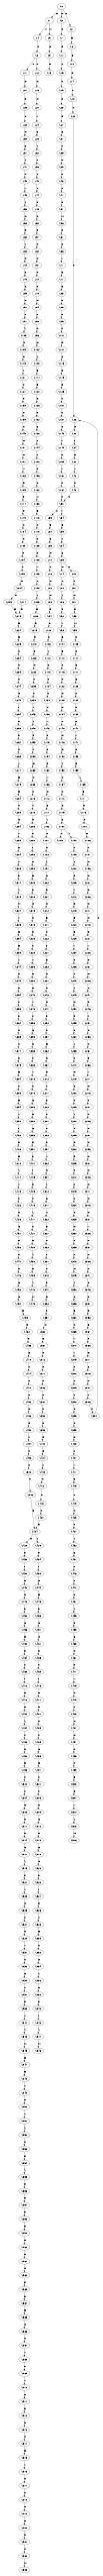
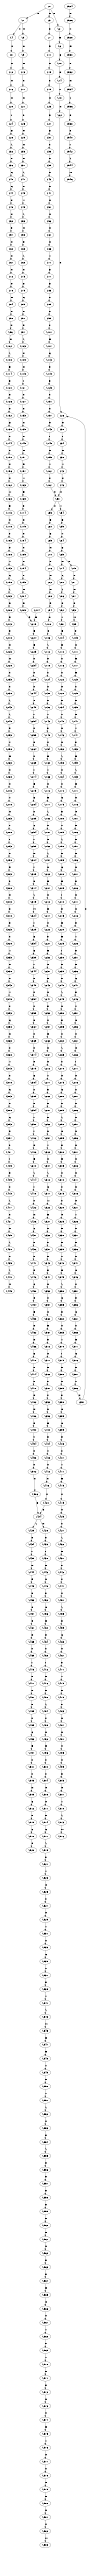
  strict digraph {
    S0
    S1
    S2
    S3
    S4
    S5
    S6
    S7
    S8
    S9
    S10
    S11
    S12
    S13
    S14
    S15
    S16
    S17
    S18
    S19
    S20
    S21
    S22
    S23
    S24
    S25
    S26
    S27
    S28
    S29
    S30
    S31
    S32
    S33
    S34
    S35
    S36
    S37
    S38
    S39
    S40
    S41
    S42
    S43
    S44
    S45
    S46
    S47
    S48
    S49
    S50
    S51
    S52
    S53
    S54
    S55
    S56
    S57
    S58
    S59
    S60
    S61
    S62
    S63
    S64
    S65
    S66
    S67
    S68
    S69
    S70
    S71
    S72
    S73
    S74
    S75
    S76
    S77
    S78
    S79
    S80
    S81
    S82
    S83
    S84
    S85
    S86
    S87
    S88
    S89
    S90
    S91
    S92
    S93
    S94
    S95
    S96
    S97
    S98
    S99
    S100
    S101
    S102
    S103
    S104
    S105
    S106
    S107
    S108
    S109
    S110
    S111
    S112
    S113
    S114
    S115
    S116
    S117
    S118
    S119
    S120
    S121
    S122
    S123
    S124
    S125
    S126
    S127
    S128
    S129
    S130
    S131
    S132
    S133
    S134
    S135
    S136
    S137
    S138
    S139
    S140
    S141
    S142
    S143
    S144
    S145
    S146
    S147
    S148
    S149
    S150
    S151
    S152
    S153
    S154
    S155
    S156
    S157
    S158
    S159
    S160
    S161
    S162
    S163
    S164
    S165
    S166
    S167
    S168
    S169
    S170
    S171
    S172
    S173
    S174
    S175
    S176
    S177
    S178
    S179
    S180
    S181
    S182
    S183
    S184
    S185
    S186
    S187
    S188
    S189
    S190
    S191
    S192
    S193
    S194
    S195
    S196
    S197
    S198
    S199
    S200
    S201
    S202
    S203
    S204
    S205
    S206
    S207
    S208
    S209
    S210
    S211
    S212
    S213
    S219
    S215
    S216
    S217
    S218
    S214
    S220
    S221
    S222
    S223
    S224
    S225
    S226
    S227
    S228
    S229
    S230
    S231
    S232
    S233
    S234
    S235
    S236
    S237
    S238
    S239
    S240
    S241
    S242
    S243
    S244
    S245
    S246
    S247
    S248
    S249
    S250
    S251
    S252
    S253
    S254
    S255
    S256
    S257
    S258
    S259
    S260
    S261
    S262
    S263
    S264
    S265
    S266
    S267
    S268
    S269
    S270
    S271
    S272
    S273
    S274
    S275
    S276
    S277
    S278
    S279
    S280
    S281
    S282
    S283
    S284
    S285
    S286
    S287
    S288
    S289
    S290
    S291
    S292
    S293
    S294
    S295
    S296
    S297
    S298
    S299
    S300
    S301
    S302
    S303
    S304
    S305
    S306
    S307
    S308
    S309
    S310
    S311
    S312
    S313
    S314
    S315
    S316
    S317
    S318
    S319
    S320
    S321
    S322
    S323
    S324
    S325
    S326
    S327
    S328
    S329
    S330
    S331
    S332
    S333
    S334
    S335
    S336
    S337
    S338
    S339
    S340
    S341
    S342
    S343
    S344
    S345
    S346
    S347
    S348
    S349
    S350
    S351
    S352
    S353
    S354
    S355
    S356
    S357
    S358
    S359
    S360
    S361
    S362
    S363
    S364
    S365
    S366
    S367
    S368
    S369
    S370
    S371
    S372
    S373
    S374
    S375
    S376
    S377
    S378
    S379
    S380
    S381
    S382
    S383
    S384
    S385
    S386
    S387
    S388
    S389
    S390
    S391
    S392
    S393
    S394
    S395
    S396
    S397
    S398
    S399
    S400
    S401
    S402
    S403
    S404
    S405
    S406
    S407
    S408
    S409
    n411 [label=S610]
    S411
    S412
    S413
    S414
    S415
    S416
    S417
    S418
    S419
    S420
    S421
    S422
    S423
    S424
    S425
    S426
    S427
    S428
    S429
    S430
    S431
    S432
    S433
    S434
    S435
    S436
    S437
    S438
    S439
    S440
    S441
    S442
    S443
    S444
    S445
    S446
    S447
    S448
    S449
    S450
    S451
    S452
    S453
    S454
    S455
    S456
    S457
    S458
    S459
    S460
    S461
    S462
    S463
    S464
    S465
    S466
    S467
    S468
    S469
    S470
    S471
    S472
    S473
    S474
    S475
    S476
    S477
    S478
    S479
    S480
    S481
    S482
    S483
    S484
    S485
    S486
    S487
    S488
    S489
    S490
    S491
    S492
    S493
    S494
    S495
    S496
    S497
    S498
    S499
    S500
    S501
    S502
    S503
    S504
    S505
    S506
    S507
    S508
    S509
    S510
    S511
    S512
    S513
    S514
    S515
    S516
    S517
    S518
    S519
    S520
    S521
-   S522
    S523
    S524
    S525
    S526
    S527
    S528
    S529
    S530
    S531
    S532
    S533
    S534
    S535
    S536
    S537
    S538
    S539
    S540
    S541
    S542
    S543
    S544
    S545
    S546
    S547
    S548
    S549
    S550
    S551
    S552
    S553
    S554
    S555
    S556
    S557
    S558
    S559
    S560
    S561
    S562
    S563
    S564
    S565
    S566
    S567
    S568
    S569
    S570
    S571
    S572
    S573
    S574
    S575
    S576
    S577
    S578
    S579
    S580
    S581
    S582
    S583
    S0 -> S1 [label=K]
    S0 -> S2 [label=A]
    S0 -> S3 [label=N]
    S1 -> S4 [label=Y]
    S1 -> S5 [label=M]
    S2 -> S6 [label=H]
    S3 -> S7 [label=D]
    S4 -> S8 [label=T]
    S5 -> S9 [label=Q]
    S6 -> S10 [label=G]
    S7 -> S11 [label=E]
    S8 -> S12 [label=T]
    S9 -> S13 [label=K]
    S10 -> S14 [label=R]
    S11 -> S15 [label=Q]
    S12 -> S16 [label=K]
-   S8 -> S17 [label=T]
+   S13 -> S17 [label=T]
    S14 -> S18 [label=Y]
    S15 -> S19 [label=T]
    S16 -> S20 [label=K]
    S17 -> S21 [label=N]
    S18 -> S22 [label=A]
    S19 -> S23 [label=K]
    S20 -> S24 [label=I]
    S21 -> S25 [label=P]
    S22 -> S26 [label=T]
    S23 -> S27 [label=E]
    S24 -> S28 [label=E]
    S25 -> S29 [label=Q]
    S26 -> S30 [label=Q]
    S27 -> S31 [label=E]
    S28 -> S32 [label=S]
    S29 -> S33 [label=K]
    S30 -> S34 [label=I]
    S31 -> S35 [label=L]
    S32 -> S36 [label=L]
    S33 -> S37 [label=E]
    S34 -> S38 [label=K]
    S35 -> S39 [label=E]
    S36 -> S40 [label=G]
    S37 -> S41 [label=S]
    S38 -> S42 [label=V]
    S39 -> S43 [label=E]
    S40 -> S44 [label=G]
    S41 -> S45 [label=A]
    S42 -> S46 [label=A]
    S43 -> S47 [label=Q]
    S44 -> S48 [label=T]
    S45 -> S49 [label=V]
    S46 -> S50 [label=A]
    S47 -> S51 [label=K]
    S48 -> S52 [label=A]
    S49 -> S53 [label=S]
    S50 -> S54 [label=V]
    S50 -> S55 [label=L]
    S51 -> S56 [label=M]
    S52 -> S57 [label=P]
    S53 -> S58 [label=K]
    S54 -> S59 [label=E]
    S55 -> S60 [label=E]
    S56 -> S61 [label=K]
    S57 -> S62 [label=A]
    S58 -> S63 [label=R]
    S59 -> S64 [label=Y]
    S60 -> S65 [label=E]
    S61 -> S66 [label=K]
    S62 -> S67 [label=A]
    S63 -> S68 [label=S]
    S64 -> S69 [label=E]
    S65 -> S70 [label=K]
    S66 -> S71 [label=V]
    S67 -> S72 [label=A]
    S68 -> S73 [label=A]
    S69 -> S74 [label=N]
    S69 -> S75 [label=K]
    S70 -> S76 [label=E]
    S71 -> S77 [label=E]
    S72 -> S78 [label=D]
    S73 -> S79 [label=F]
    S74 -> S80 [label=G]
    S75 -> S81 [label=D]
    S76 -> S82 [label=K]
    S77 -> S83 [label=E]
    S78 -> S84 [label=K]
    S79 -> S85 [label=G]
    S80 -> S86 [label=S]
    S81 -> S87 [label=N]
    S82 -> S88 [label=N]
    S83 -> S89 [label=R]
    S84 -> S90 [label=F]
    S85 -> S91 [label=R]
    S86 -> S92 [label=F]
    S87 -> S93 [label=F]
    S88 -> S94 [label=E]
    S89 -> S95 [label=A]
    S90 -> S96 [label=A]
    S91 -> S97 [label=F]
    S92 -> S98 [label=I]
    S93 -> S99 [label=M]
    S94 -> S100 [label=D]
    S95 -> S101 [label=L]
    S96 -> S102 [label=N]
    S97 -> S103 [label=S]
    S98 -> S104 [label=E]
    S99 -> S105 [label=Q]
    S100 -> S106 [label=P]
    S101 -> S107 [label=H]
    S102 -> S108 [label=S]
    S103 -> S109 [label=A]
    S104 -> S110 [label=E]
    S105 -> S111 [label=K]
    S106 -> S112 [label=S]
    S107 -> S113 [label=G]
    S108 -> S114 [label=E]
    S109 -> S115 [label=Q]
    S110 -> S116 [label=T]
    S111 -> S117 [label=E]
    S112 -> S118 [label=D]
    S113 -> S119 [label=R]
    S114 -> S120 [label=F]
    S115 -> S121 [label=I]
    S116 -> S122 [label=T]
    S117 -> S123 [label=E]
    S118 -> S124 [label=L]
    S119 -> S125 [label=F]
    S120 -> S126 [label=R]
    S121 -> S127 [label=L]
    S122 -> S128 [label=K]
    S123 -> S129 [label=L]
    S124 -> S130 [label=A]
    S125 -> S131 [label=L]
    S126 -> S132 [label=D]
    S127 -> S133 [label=T]
    S128 -> S134 [label=R]
    S129 -> S135 [label=D]
    S130 -> S136 [label=T]
    S131 -> S137 [label=A]
    S132 -> S138 [label=E]
    S133 -> S139 [label=A]
    S134 -> S140 [label=Y]
    S135 -> S141 [label=K]
    S136 -> S142 [label=V]
    S137 -> S143 [label=Q]
    S138 -> S144 [label=L]
    S139 -> S145 [label=A]
    S140 -> S146 [label=K]
    S141 -> S147 [label=V]
    S142 -> S148 [label=P]
    S143 -> S149 [label=I]
    S144 -> S150 [label=T]
    S145 -> S151 [label=K]
    S146 -> S152 [label=K]
    S147 -> S153 [label=P]
    S148 -> S154 [label=T]
    S149 -> S155 [label=K]
    S150 -> S156 [label=A]
    S151 -> S157 [label=E]
    S152 -> S158 [label=S]
    S153 -> S159 [label=E]
    S154 -> S160 [label=E]
    S155 -> S161 [label=V]
    S156 -> S162 [label=A]
    S157 -> S163 [label=V]
    S158 -> S164 [label=A]
    S159 -> S165 [label=S]
    S160 -> S166 [label=V]
    S161 -> S167 [label=A]
    S162 -> S168 [label=W]
    S163 -> S169 [label=E]
    S164 -> S170 [label=T]
    S165 -> S171 [label=E]
    S166 -> S172 [label=K]
    S167 -> S50 [label=A]
    S168 -> S173 [label=E]
    S169 -> S174 [label=P]
    S170 -> S175 [label=G]
    S171 -> S176 [label=N]
    S172 -> S177 [label=E]
    S173 -> S178 [label=A]
    S174 -> S179 [label=D]
    S175 -> S180 [label=F]
    S176 -> S181 [label=Q]
    S177 -> S182 [label=S]
    S178 -> S183 [label=P]
    S179 -> S184 [label=T]
    S180 -> S185 [label=Y]
    S181 -> S186 [label=N]
    S182 -> S187 [label=A]
    S183 -> S188 [label=D]
    S184 -> S189 [label=L]
-   S180 -> S190 [label=S]
+   S185 -> S190 [label=S]
    S186 -> S191 [label=F]
    S187 -> S192 [label=Q]
    S188 -> S193 [label=V]
    S189 -> S194 [label=D]
    S190 -> S195 [label=D]
    S191 -> S196 [label=K]
    S192 -> S197 [label=S]
    S193 -> S198 [label=G]
    S194 -> S199 [label=P]
    S195 -> S200 [label=G]
    S196 -> S201 [label=N]
    S197 -> S202 [label=K]
    S198 -> S203 [label=S]
    S199 -> S204 [label=M]
    S200 -> S205 [label=E]
    S201 -> S206 [label=R]
    S202 -> S207 [label=E]
    S203 -> S208 [label=E]
    S204 -> S209 [label=E]
    S205 -> S210 [label=I]
    S206 -> S211 [label=N]
    S207 -> S212 [label=K]
    S208 -> S213 [label=E]
    S209 -> S219 [label=E]
    S210 -> S215 [label=R]
    S211 -> S216 [label=K]
    S212 -> S217 [label=E]
    S213 -> S218 [label=R]
    S219 -> S224 [label=E]
    S215 -> S220 [label=E]
    S216 -> S221 [label=R]
    S217 -> S222 [label=A]
    S218 -> S223 [label=Q]
    S214 -> S219 [label=E]
    S220 -> S225 [label=E]
    S221 -> S226 [label=V]
    S222 -> S227 [label=P]
    S223 -> S228 [label=K]
    S224 -> S229 [label=E]
    S225 -> S230 [label=I]
    S226 -> S231 [label=R]
    S227 -> S232 [label=E]
    S228 -> S233 [label=L]
    S229 -> S234 [label=A]
    S230 -> S235 [label=D]
    S231 -> S236 [label=H]
    S232 -> S237 [label=Q]
    S233 -> S238 [label=L]
    S234 -> S239 [label=A]
    S235 -> S240 [label=T]
    S236 -> S241 [label=G]
    S237 -> S242 [label=E]
    S238 -> S243 [label=S]
    S239 -> S244 [label=T]
    S240 -> S245 [label=S]
    S241 -> S246 [label=R]
    S242 -> S247 [label=K]
    S243 -> S248 [label=S]
    S244 -> S249 [label=Q]
    S245 -> S250 [label=K]
    S246 -> S251 [label=Y]
    S247 -> S252 [label=F]
    S248 -> S253 [label=F]
    S249 -> S254 [label=I]
    S250 -> S255 [label=F]
    S251 -> S256 [label=Q]
    S252 -> S257 [label=A]
    S253 -> S258 [label=Y]
    S254 -> S259 [label=T]
    S255 -> S260 [label=T]
    S256 -> S261 [label=A]
    S257 -> S262 [label=H]
    S258 -> S263 [label=H]
    S259 -> S264 [label=P]
    S260 -> S265 [label=S]
    S261 -> S266 [label=Q]
    S262 -> S267 [label=N]
    S263 -> S268 [label=A]
    S264 -> S269 [label=A]
    S265 -> S270 [label=L]
    S266 -> S271 [label=I]
    S267 -> S272 [label=N]
    S268 -> S273 [label=A]
    S269 -> S274 [label=V]
    S270 -> S275 [label=K]
    S271 -> S276 [label=K]
    S272 -> S277 [label=Y]
    S273 -> S278 [label=Y]
    S274 -> S279 [label=E]
    S275 -> S280 [label=G]
    S276 -> S281 [label=T]
    S277 -> S282 [label=F]
    S278 -> S283 [label=K]
    S279 -> S284 [label=E]
    S280 -> S285 [label=T]
    S281 -> S286 [label=A]
    S282 -> S287 [label=R]
    S283 -> S288 [label=P]
    S284 -> S289 [label=A]
    S285 -> S290 [label=S]
    S286 -> S291 [label=A]
    S287 -> S292 [label=D]
    S288 -> S293 [label=I]
    S289 -> S294 [label=G]
    S290 -> S295 [label=Q]
    S291 -> S296 [label=K]
    S292 -> S297 [label=D]
    S293 -> S298 [label=D]
    S294 -> S299 [label=V]
    S295 -> S300 [label=R]
    S296 -> S301 [label=N]
    S297 -> S302 [label=V]
    S298 -> S303 [label=E]
    S299 -> S304 [label=N]
    S300 -> S305 [label=E]
    S301 -> S306 [label=K]
    S302 -> S307 [label=K]
    S303 -> S308 [label=P]
    S304 -> S309 [label=V]
    S305 -> S310 [label=T]
    S306 -> S311 [label=K]
    S307 -> S312 [label=S]
    S308 -> S313 [label=Q]
    S309 -> S314 [label=P]
    S310 -> S315 [label=L]
    S311 -> S316 [label=N]
    S312 -> S317 [label=G]
    S313 -> S318 [label=D]
    S314 -> S319 [label=S]
    S315 -> S320 [label=L]
    S316 -> S321 [label=K]
    S317 -> S322 [label=W]
    S318 -> S323 [label=R]
    S319 -> S324 [label=M]
    S320 -> S325 [label=Q]
    S321 -> S326 [label=V]
    S322 -> S327 [label=E]
    S323 -> S328 [label=L]
    S324 -> S329 [label=V]
    S325 -> S330 [label=N]
    S326 -> S331 [label=A]
    S327 -> S332 [label=A]
    S328 -> S333 [label=V]
    S329 -> S334 [label=E]
    S330 -> S335 [label=F]
    S331 -> S336 [label=R]
    S332 -> S337 [label=P]
    S333 -> S338 [label=E]
    S334 -> S339 [label=E]
    S335 -> S340 [label=Y]
    S336 -> S341 [label=A]
    S337 -> S342 [label=D]
    S338 -> S343 [label=R]
    S339 -> S344 [label=V]
    S340 -> S345 [label=H]
    S341 -> S346 [label=Q]
    S342 -> S347 [label=F]
    S343 -> S348 [label=V]
    S344 -> S349 [label=A]
    S345 -> S350 [label=S]
    S346 -> S351 [label=T]
    S347 -> S352 [label=N]
    S348 -> S353 [label=L]
    S349 -> S354 [label=A]
    S350 -> S355 [label=G]
    S351 -> S356 [label=R]
    S352 -> S357 [label=T]
    S353 -> S358 [label=G]
    S354 -> S359 [label=L]
    S355 -> S360 [label=F]
    S356 -> S361 [label=G]
    S357 -> S362 [label=K]
    S358 -> S363 [label=N]
    S359 -> S364 [label=P]
    S360 -> S365 [label=A]
    S361 -> S366 [label=T]
    S362 -> S367 [label=E]
    S363 -> S368 [label=L]
    S364 -> S369 [label=A]
    S365 -> S370 [label=V]
    S366 -> S371 [label=H]
    S367 -> S372 [label=R]
    S368 -> S373 [label=V]
    S369 -> S374 [label=A]
    S370 -> S375 [label=I]
    S371 -> S376 [label=G]
    S372 -> S377 [label=K]
    S373 -> S378 [label=T]
    S374 -> S379 [label=D]
    S375 -> S380 [label=D]
    S376 -> S381 [label=R]
    S377 -> S382 [label=E]
    S378 -> S383 [label=G]
    S379 -> S384 [label=E]
    S380 -> S385 [label=A]
    S381 -> S386 [label=Y]
    S382 -> S387 [label=L]
    S383 -> S388 [label=F]
    S384 -> S389 [label=L]
    S385 -> S390 [label=P]
    S386 -> S391 [label=A]
    S387 -> S392 [label=L]
    S388 -> S393 [label=G]
    S389 -> S394 [label=E]
    S390 -> S395 [label=Q]
    S391 -> S26 [label=T]
    S392 -> S396 [label=D]
    S393 -> S397 [label=R]
    S394 -> S398 [label=V]
    S395 -> S399 [label=Q]
    S396 -> S400 [label=E]
    S397 -> S401 [label=P]
    S398 -> S402 [label=I]
    S399 -> S403 [label=R]
    S400 -> S404 [label=F]
    S401 -> S405 [label=I]
    S402 -> S406 [label=R]
    S403 -> S407 [label=L]
    S404 -> S408 [label=Y]
    S405 -> S409 [label=R]
    S406 -> n411 [label=E]
    S407 -> S411 [label=V]
    S408 -> S412 [label=A]
    S409 -> S413 [label=L]
    n411 -> S414 [label=S]
    S411 -> S415 [label=E]
    S412 -> S416 [label=A]
    S413 -> S417 [label=S]
    S414 -> S418 [label=V]
    S415 -> S419 [label=T]
    S416 -> S420 [label=A]
    S417 -> S421 [label=T]
    S418 -> S422 [label=L]
    S419 -> S423 [label=A]
    S420 -> S424 [label=F]
    S421 -> S425 [label=N]
    S422 -> S426 [label=N]
    S423 -> S427 [label=L]
    S424 -> S428 [label=N]
    S424 -> S429 [label=S]
    S425 -> S430 [label=S]
    S426 -> S431 [label=G]
    S427 -> S432 [label=S]
    S428 -> S433 [label=P]
    S429 -> S434 [label=P]
    S430 -> S435 [label=F]
    S431 -> S436 [label=D]
    S432 -> S437 [label=E]
    S433 -> S438 [label=I]
    S434 -> S439 [label=I]
    S435 -> S440 [label=S]
    S436 -> S441 [label=A]
    S437 -> S442 [label=L]
    S438 -> S443 [label=N]
    S439 -> S444 [label=N]
    S440 -> S445 [label=M]
    S441 -> S446 [label=F]
    S442 -> S447 [label=L]
    S443 -> S448 [label=K]
    S444 -> S449 [label=E]
    S446 -> S450 [label=G]
    S447 -> S451 [label=T]
    S448 -> S452 [label=P]
    S449 -> S453 [label=P]
    S450 -> S454 [label=Q]
    S451 -> S455 [label=S]
    S452 -> S456 [label=Q]
    S453 -> S457 [label=Q]
    S454 -> S458 [label=E]
    S455 -> S459 [label=F]
    S456 -> S460 [label=E]
    S457 -> S461 [label=Q]
    S458 -> S462 [label=R]
    S459 -> S463 [label=G]
    S460 -> S464 [label=R]
    S461 -> S465 [label=R]
    S462 -> S466 [label=R]
    S463 -> S467 [label=A]
    S464 -> S468 [label=L]
    S465 -> S469 [label=L]
    S466 -> S470 [label=E]
    S467 -> S471 [label=P]
    S468 -> S472 [label=I]
    S469 -> S473 [label=I]
    S470 -> S474 [label=L]
    S471 -> S475 [label=V]
    S472 -> S476 [label=E]
    S473 -> S477 [label=E]
    S474 -> S478 [label=L]
    S475 -> S479 [label=R]
    S476 -> S480 [label=R]
    S477 -> S481 [label=R]
    S478 -> S482 [label=R]
    S479 -> S483 [label=L]
    S480 -> S484 [label=S]
    S481 -> S485 [label=T]
    S482 -> S486 [label=N]
    S483 -> S487 [label=K]
    S484 -> S488 [label=L]
    S485 -> S489 [label=L]
    S486 -> S490 [label=F]
    S487 -> S491 [label=N]
    S488 -> S492 [label=N]
    S489 -> S493 [label=G]
    S490 -> S494 [label=Y]
    S491 -> S495 [label=A]
    S492 -> S496 [label=E]
    S493 -> S497 [label=E]
    S494 -> S498 [label=A]
    S495 -> S499 [label=A]
    S496 -> S500 [label=L]
    S497 -> S501 [label=L]
    S498 -> S502 [label=A]
    S499 -> S503 [label=F]
    S500 -> S504 [label=L]
    S501 -> S505 [label=L]
    S502 -> S506 [label=A]
    S503 -> S507 [label=Q]
    S504 -> S508 [label=Q]
    S505 -> S509 [label=N]
    S506 -> S424 [label=F]
    S507 -> S510 [label=V]
    S508 -> S511 [label=K]
    S509 -> S512 [label=G]
    S510 -> S513 [label=S]
    S511 -> S514 [label=F]
    S512 -> S515 [label=F]
    S513 -> S516 [label=M]
    S514 -> S517 [label=G]
    S515 -> S518 [label=G]
    S517 -> S519 [label=S]
    S518 -> S520 [label=Q]
    S519 -> S521 [label=P]
-   S520 -> S522 [label=P]
    S521 -> S523 [label=V]
-   S522 -> S524 [label=I]
    S523 -> S525 [label=Q]
    S524 -> S526 [label=R]
    S525 -> S527 [label=L]
    S526 -> S528 [label=Y]
    S527 -> S529 [label=K]
    S528 -> S530 [label=H]
    S529 -> S531 [label=V]
    S530 -> S532 [label=T]
    S531 -> S533 [label=A]
    S532 -> S534 [label=N]
    S533 -> S535 [label=G]
    S534 -> S536 [label=S]
    S535 -> S537 [label=Y]
    S536 -> S538 [label=F]
    S537 -> S539 [label=R]
    S538 -> S540 [label=P]
    S539 -> S541 [label=V]
    S540 -> S542 [label=I]
    S541 -> S543 [label=S]
    S542 -> S544 [label=S]
    S543 -> S545 [label=M]
    S544 -> S546 [label=M]
    S545 -> S547 [label=E]
    S547 -> S548 [label=E]
    S548 -> S549 [label=Y]
    S549 -> S550 [label=D]
    S550 -> S551 [label=V]
    S551 -> S552 [label=S]
    S552 -> S553 [label=A]
    S553 -> S554 [label=R]
    S554 -> S555 [label=S]
    S555 -> S556 [label=R]
    S556 -> S557 [label=R]
    S557 -> S558 [label=R]
    S558 -> S559 [label=R]
    S559 -> S560 [label=R]
    S560 -> S561 [label=K]
    S561 -> S562 [label=K]
    S562 -> S563 [label=R]
    S563 -> S564 [label=R]
    S564 -> S565 [label=E]
    S565 -> S566 [label=Q]
    S566 -> S567 [label=A]
    S567 -> S568 [label=V]
    S568 -> S569 [label=P]
    S569 -> S570 [label=V]
    S570 -> S571 [label=D]
    S571 -> S572 [label=R]
    S572 -> S573 [label=N]
    S573 -> S574 [label=T]
    S574 -> S575 [label=E]
    S575 -> S576 [label=V]
    S576 -> S577 [label=K]
    S577 -> S578 [label=T]
    S578 -> S579 [label=Q]
    S579 -> S580 [label=E]
    S580 -> S581 [label=N]
    S581 -> S582 [label=A]
    S582 -> S583 [label=M]
  }
